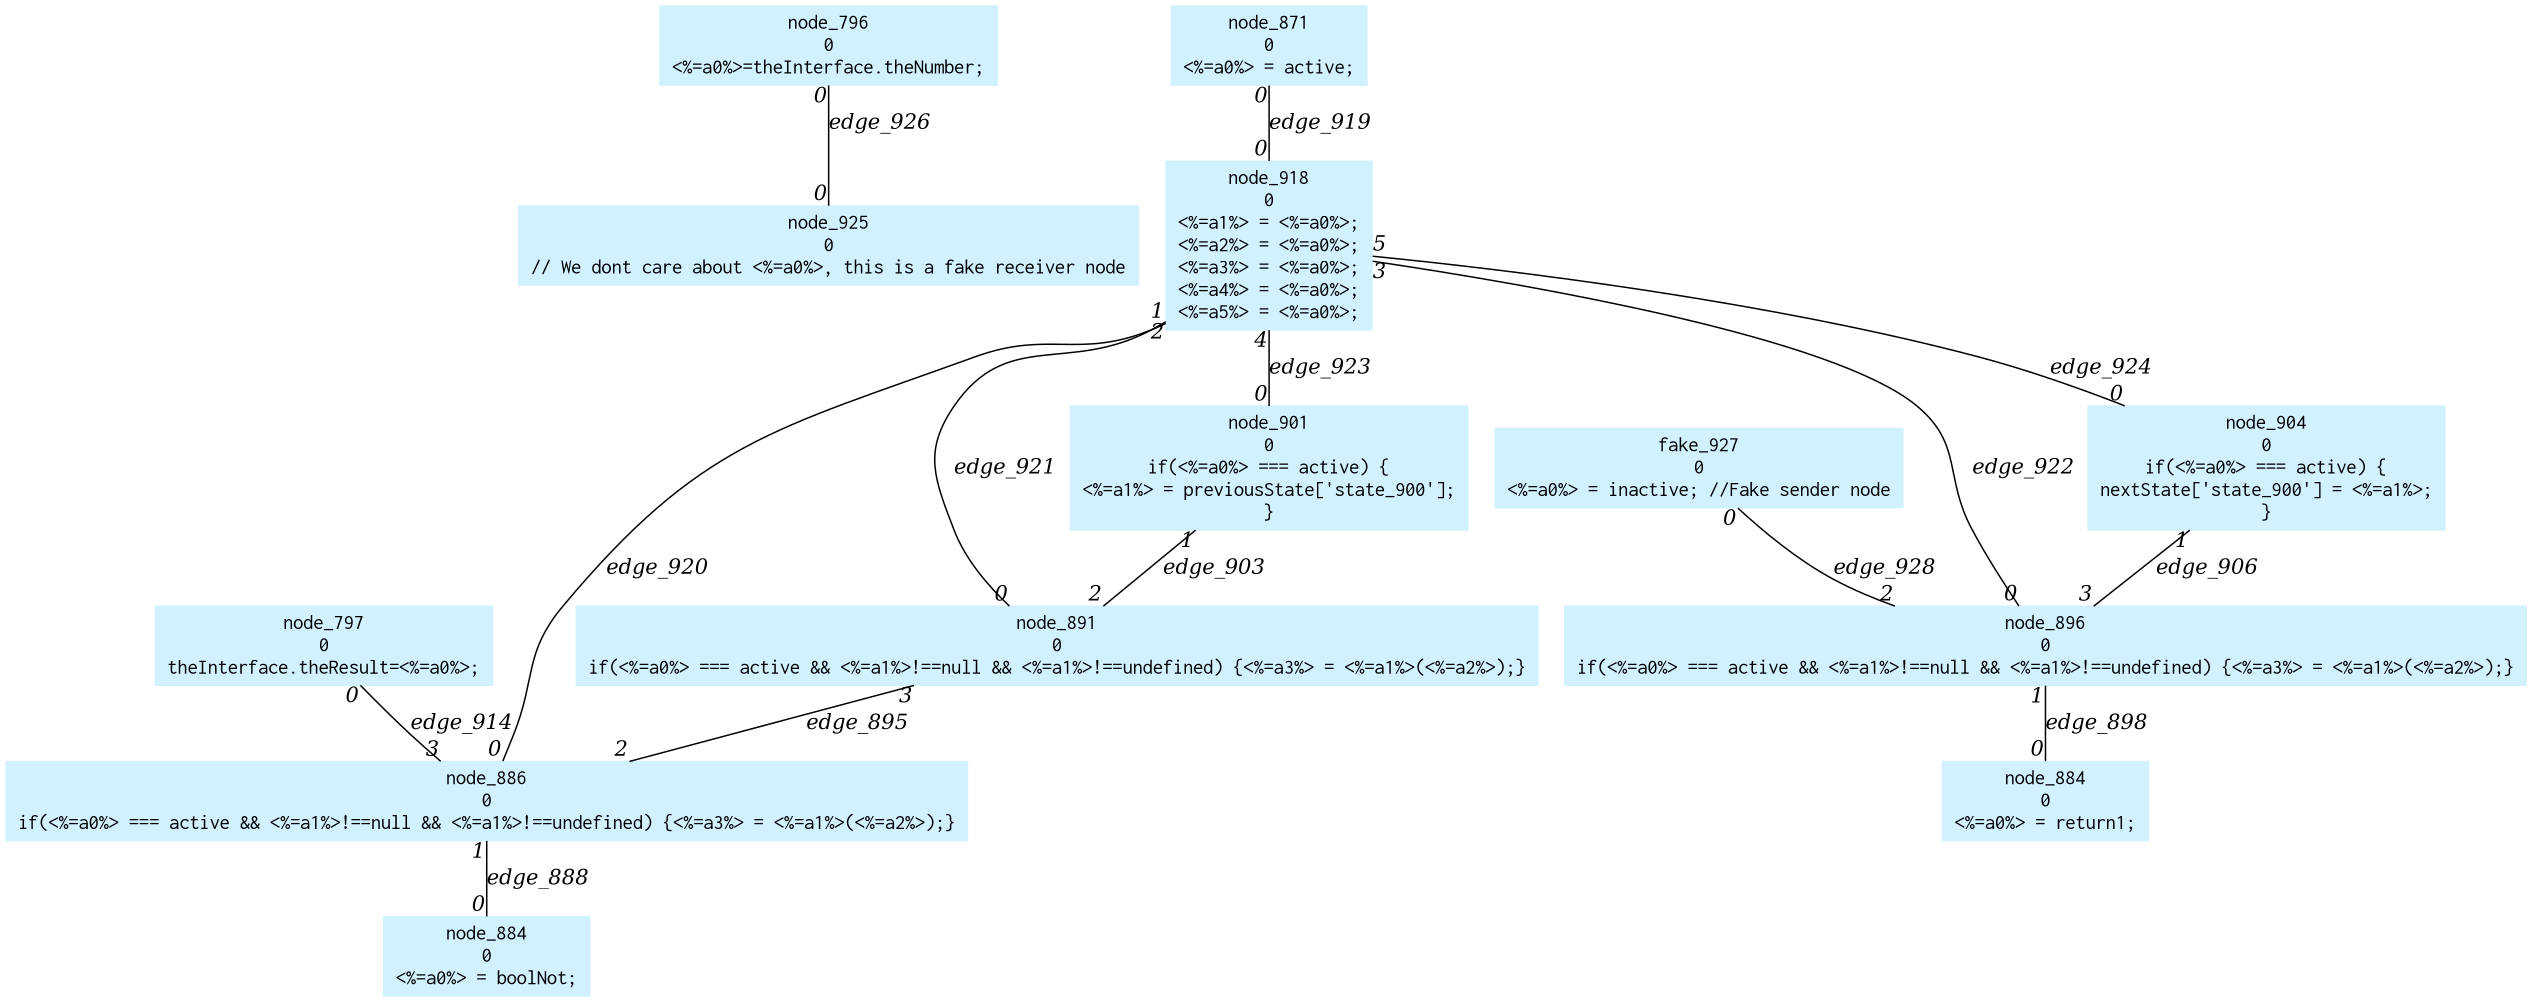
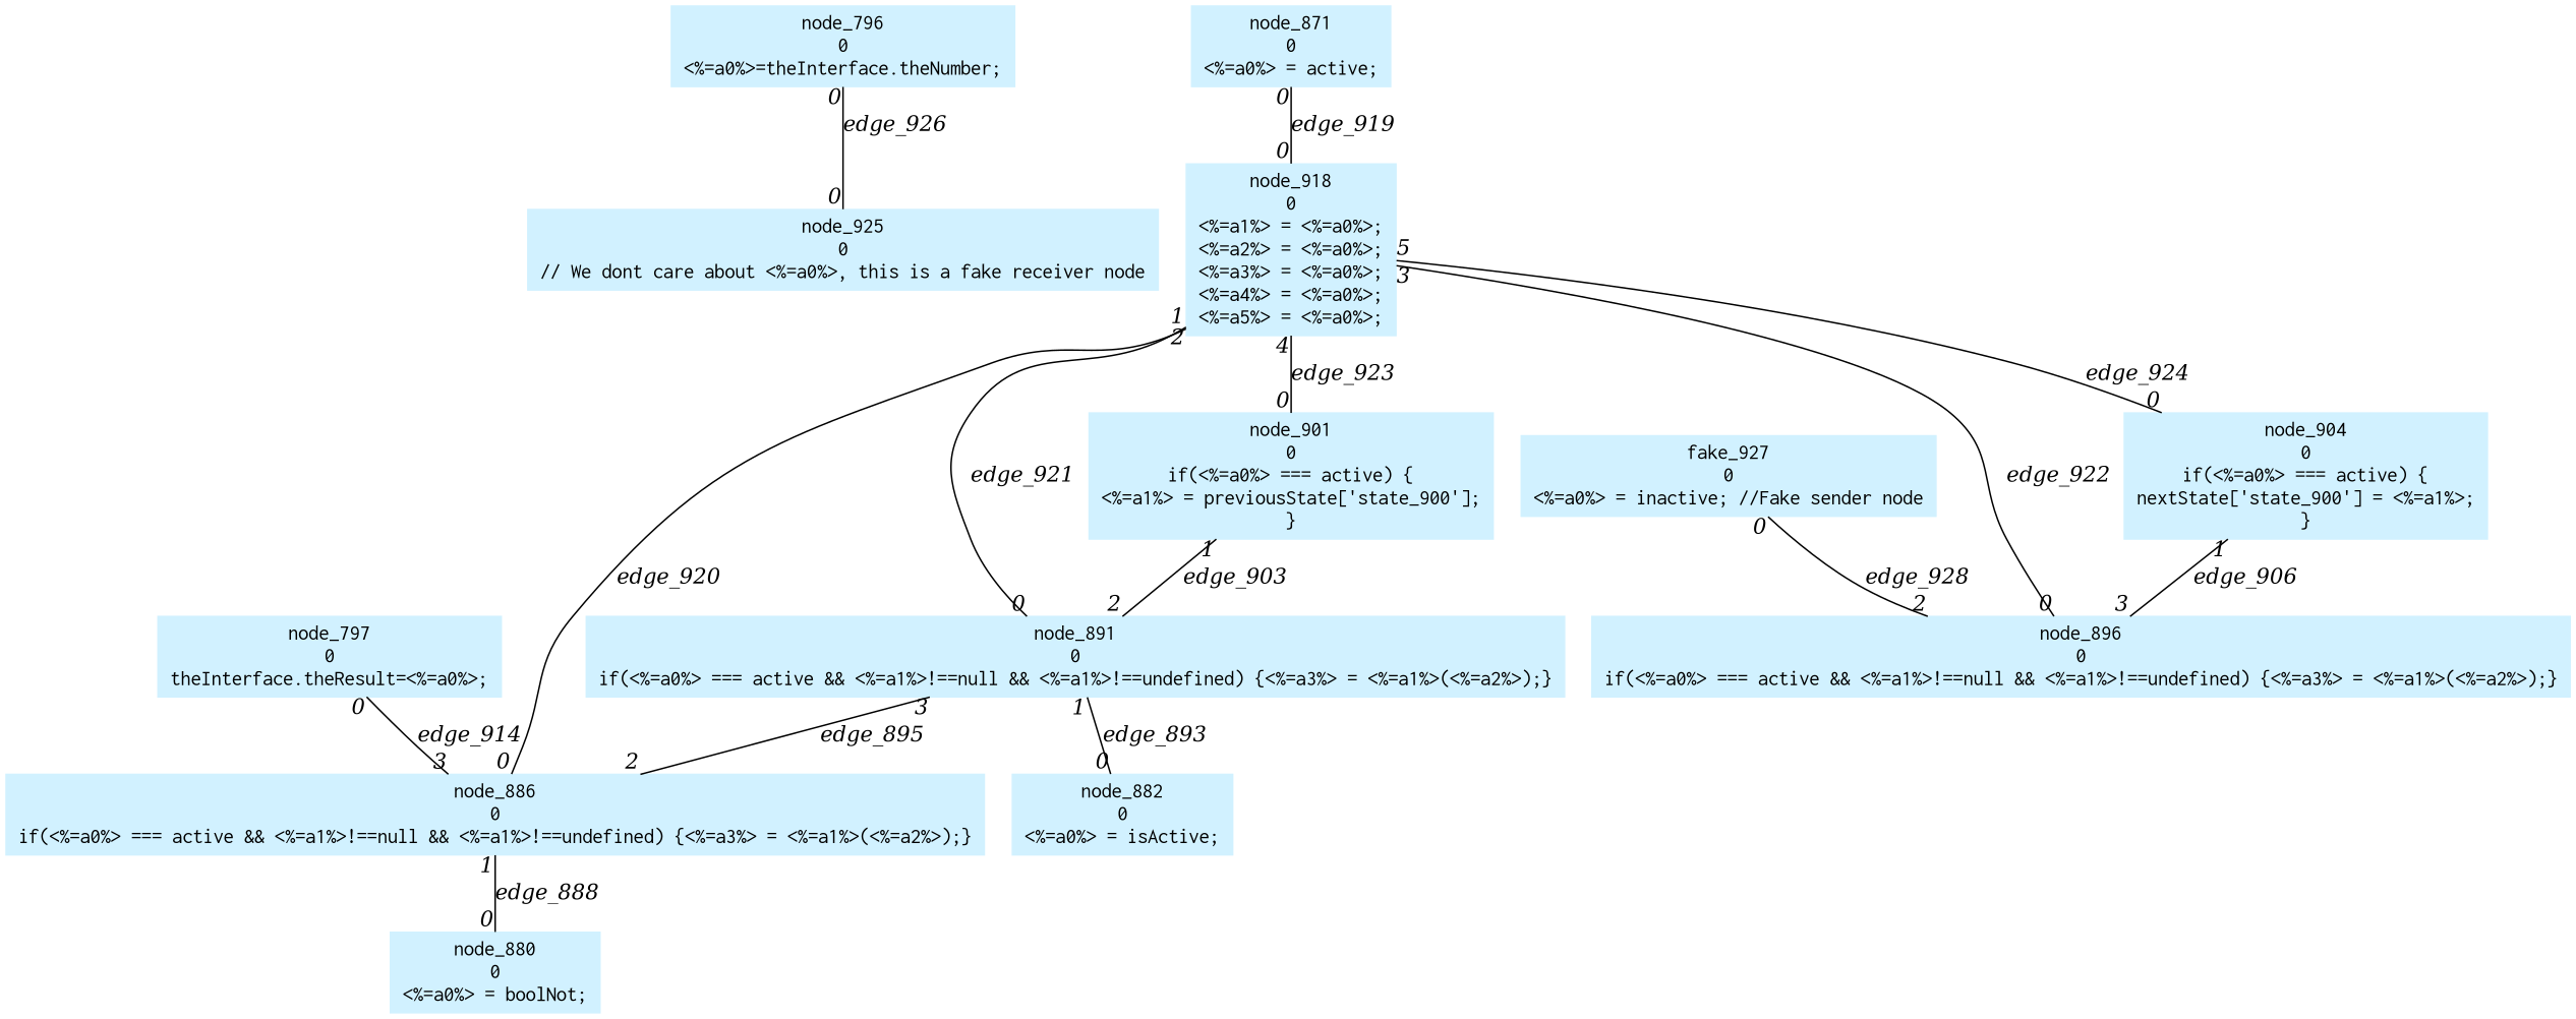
  digraph {
    node [color="#d1f1ff" fontname=Courier shape=box style=filled]
    edge [arrowHead=none dir=none fontname="Times-Italic" headlabel=0 taillabel=1]
    n1 [label="node_796\n0\n<%=a0%>=theInterface.theNumber;\n"]
    n2 [label="node_925\n0\n// We dont care about <%=a0%>, this is a fake receiver node\n"]
    n3 [label="node_797\n0\ntheInterface.theResult=<%=a0%>;\n"]
    n4 [label="node_886\n0\nif(<%=a0%> === active && <%=a1%>!==null && <%=a1%>!==undefined) {<%=a3%> = <%=a1%>(<%=a2%>);}\n"]
-   n5 [label="node_884\n0\n<%=a0%> = boolNot;\n"]
+   n5 [label="node_880\n0\n<%=a0%> = boolNot;\n"]
    n6 [label="node_871\n0\n<%=a0%> = active;\n"]
    n7 [label="node_918\n0\n<%=a1%> = <%=a0%>;\n<%=a2%> = <%=a0%>;\n<%=a3%> = <%=a0%>;\n<%=a4%> = <%=a0%>;\n<%=a5%> = <%=a0%>;\n"]
    n8 [label="node_891\n0\nif(<%=a0%> === active && <%=a1%>!==null && <%=a1%>!==undefined) {<%=a3%> = <%=a1%>(<%=a2%>);}\n"]
    n9 [label="node_896\n0\nif(<%=a0%> === active && <%=a1%>!==null && <%=a1%>!==undefined) {<%=a3%> = <%=a1%>(<%=a2%>);}\n"]
    n10 [label="node_901\n0\nif(<%=a0%> === active) {\n<%=a1%> = previousState['state_900'];\n}\n"]
    n11 [label="node_904\n0\nif(<%=a0%> === active) {\nnextState['state_900'] = <%=a1%>;\n}\n"]
-   n13 [label="node_884\n0\n<%=a0%> = return1;\n"]
+   n12 [label="node_882\n0\n<%=a0%> = isActive;\n"]
    n14 [label="fake_927\n0\n<%=a0%> = inactive; //Fake sender node\n"]
    n1 -> n2 [label=edge_926 taillabel=0]
    n3 -> n4 [headlabel=3 label=edge_914 taillabel=0]
    n4 -> n5 [label=edge_888]
    n6 -> n7 [label=edge_919 taillabel=0]
    n7 -> n4 [label=edge_920]
    n7 -> n8 [label=edge_921 taillabel=2]
    n7 -> n9 [label=edge_922 taillabel=3]
    n7 -> n10 [label=edge_923 taillabel=4]
    n7 -> n11 [label=edge_924 taillabel=5]
    n8 -> n4 [headlabel=2 label=edge_895 taillabel=3]
-   n9 -> n13 [label=edge_898]
+   n8 -> n12 [label=edge_893]
    n10 -> n8 [headlabel=2 label=edge_903]
    n11 -> n9 [headlabel=3 label=edge_906]
    n14 -> n9 [headlabel=2 label=edge_928 taillabel=0]
  }
